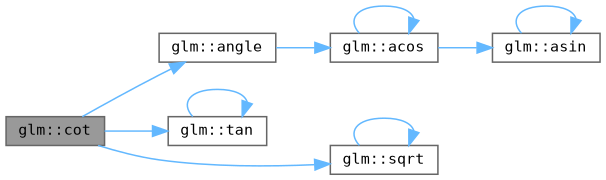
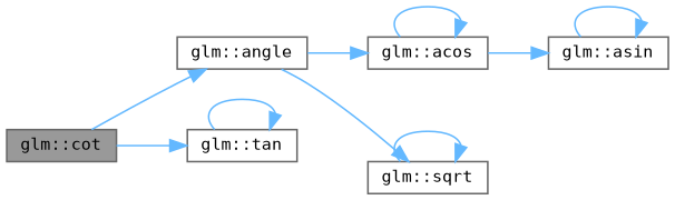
  digraph {
    rankdir=LR
    node [color=grey40 fillcolor=white fontname=Terminal fontsize=10 shape=box style=filled]
    edge [color=steelblue1 fontname=Terminal fontsize=10 labelfontname=Helvetica labelfontsize=10 style=solid]
    n1 [color=gray40 fillcolor=grey60 fontcolor=black height=0.2 label="glm::cot" width=0.4]
    n2 [height=0.2 label="glm::angle" width=0.4]
    n3 [height=0.2 label="glm::tan" width=0.4]
    n4 [height=0.2 label="glm::acos" width=0.4]
    n5 [height=0.2 label="glm::sqrt" width=0.4]
    n6 [height=0.2 label="glm::asin" width=0.4]
    n1 -> n2
    n1 -> n3
    n2 -> n4
-   n1 -> n5
+   n2 -> n5
    n3 -> n3
    n4 -> n4
    n4 -> n6
    n5 -> n5
    n6 -> n6
  }
